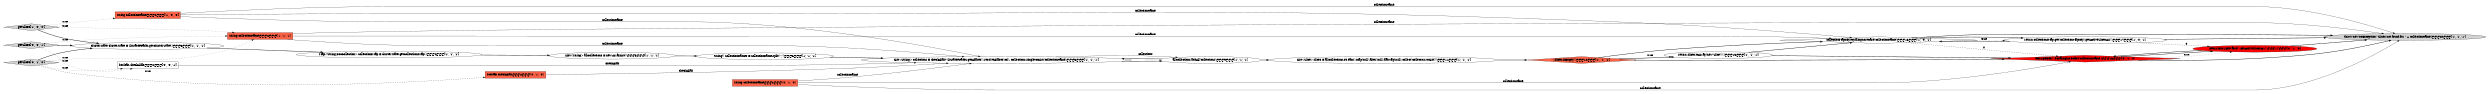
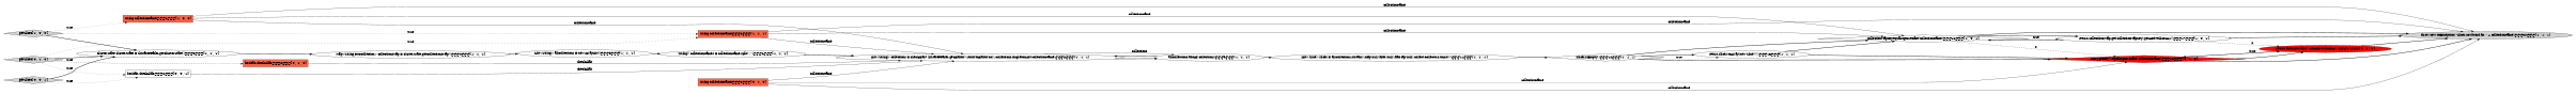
  digraph {
    rankdir=LR
    node [fillcolor=white shape=ellipse style=filled]
    edge [style=bold]
    n1 [fillcolor=tomato label="String collectionName@@@2@@@['1', '0', '0']" shape=box]
    n2 [fillcolor=lightgray label="throw new IOException(\"Slices not found for \" + collectionName)@@@20@@@['1', '1', '1']"]
    n3 [label="List<String> collections = checkAlias? zkStateReader.getAliases().resolveAliases(col): Collections.singletonList(collectionName)@@@8@@@['1', '1', '1']"]
    n4 [label="collectionMapKey.equalsIgnoreCase(collectionName)@@@16@@@['1', '0', '1']" shape=diamond]
    n5 [label="allCollections.addAll(collections)@@@9@@@['1', '1', '1']"]
    n6 [fillcolor=red label="entry.getKey().equalsIgnoreCase(collectionName)@@@16@@@['0', '1', '0']" shape=diamond]
    n7 [label="return collectionsMap.get(collectionMapKey).getActiveSlicesArr()@@@17@@@['1', '0', '1']"]
    n8 [fillcolor=red label="return entry.getValue().getActiveSlicesArr()@@@17@@@['0', '1', '0']"]
    n9 [label="List<Slice> slices = allCollections.stream().map(null).filter(null).flatMap(null).collect(Collectors.toList())@@@11@@@['1', '1', '1']"]
-   n10 [fillcolor=tomato label="!slices.isEmpty()@@@12@@@['1', '1', '1']" shape=diamond]
+   n10 [label="!slices.isEmpty()@@@12@@@['1', '1', '1']" shape=diamond]
    n11 [label="return slices.toArray(new Slice(((()@@@13@@@['1', '1', '1']"]
    n12 [label="String(( collectionNames = collectionName.split(\",\")@@@6@@@['1', '1', '1']"]
    n13 [fillcolor=tomato label="String collectionName@@@2@@@['1', '1', '1']" shape=box]
    n14 [fillcolor=lightgray label="getSlices['0', '1', '0']" shape=diamond]
    n15 [label="ClusterState clusterState = zkStateReader.getClusterState()@@@3@@@['1', '1', '1']"]
    n16 [fillcolor=tomato label="boolean checkAlias@@@2@@@['0', '1', '0']" shape=box]
    n17 [label="boolean checkAlias@@@2@@@['0', '0', '1']" shape=box]
    n18 [label="Map<String,DocCollection> collectionsMap = clusterState.getCollectionsMap()@@@4@@@['1', '1', '1']"]
    n19 [fillcolor=tomato label="String collectionName@@@2@@@['0', '1', '0']" shape=box]
    n20 [label="List<String> allCollections = new ArrayList()@@@5@@@['1', '1', '1']"]
    n21 [fillcolor=lightgray label="getSlices['1', '0', '0']" shape=diamond]
    n22 [fillcolor=lightgray label="getSlices['0', '0', '1']" shape=diamond]
    n1 -> n2 [label=collectionName style=solid]
    n1 -> n3 [label=collectionName style=solid]
    n1 -> n4 [label=collectionName style=solid]
    n3 -> n5 [label=collections style=solid]
    n3 -> n5
    n4 -> n2
    n4 -> n6 [label=0 style=dashed]
    n4 -> n7
    n4 -> n7 [label=true style=dotted]
    n5 -> n3
    n5 -> n9
    n6 -> n2
    n6 -> n8
    n6 -> n8 [label=true style=dotted]
    n7 -> n2
    n7 -> n4
    n7 -> n8 [label=0 style=dashed]
    n8 -> n2
    n8 -> n6
    n9 -> n10
    n10 -> n4
    n10 -> n6
    n10 -> n11
    n10 -> n11 [label=true style=dotted]
    n11 -> n4
    n11 -> n6
    n12 -> n3
    n13 -> n2 [label=collectionName style=solid]
    n13 -> n3 [label=collectionName style=solid]
    n13 -> n4 [label=collectionName style=solid]
    n14 -> n13 [label=true style=dotted]
    n14 -> n15
    n14 -> n16 [label=true style=dashed]
    n14 -> n17 [label=true style=dotted]
    n15 -> n18
    n16 -> n3 [label=checkAlias style=solid]
    n17 -> n3 [label=checkAlias style=solid]
    n18 -> n20
    n19 -> n2 [label=collectionName style=solid]
    n19 -> n3 [label=collectionName style=solid]
    n19 -> n6 [label=collectionName style=solid]
    n20 -> n12
    n21 -> n1 [label=true style=dotted]
    n21 -> n13 [label=true style=dotted]
    n21 -> n15
-   n22 -> n13 [label=true style=dotted]
    n22 -> n15
    n22 -> n17 [label=true style=dotted]
  }
